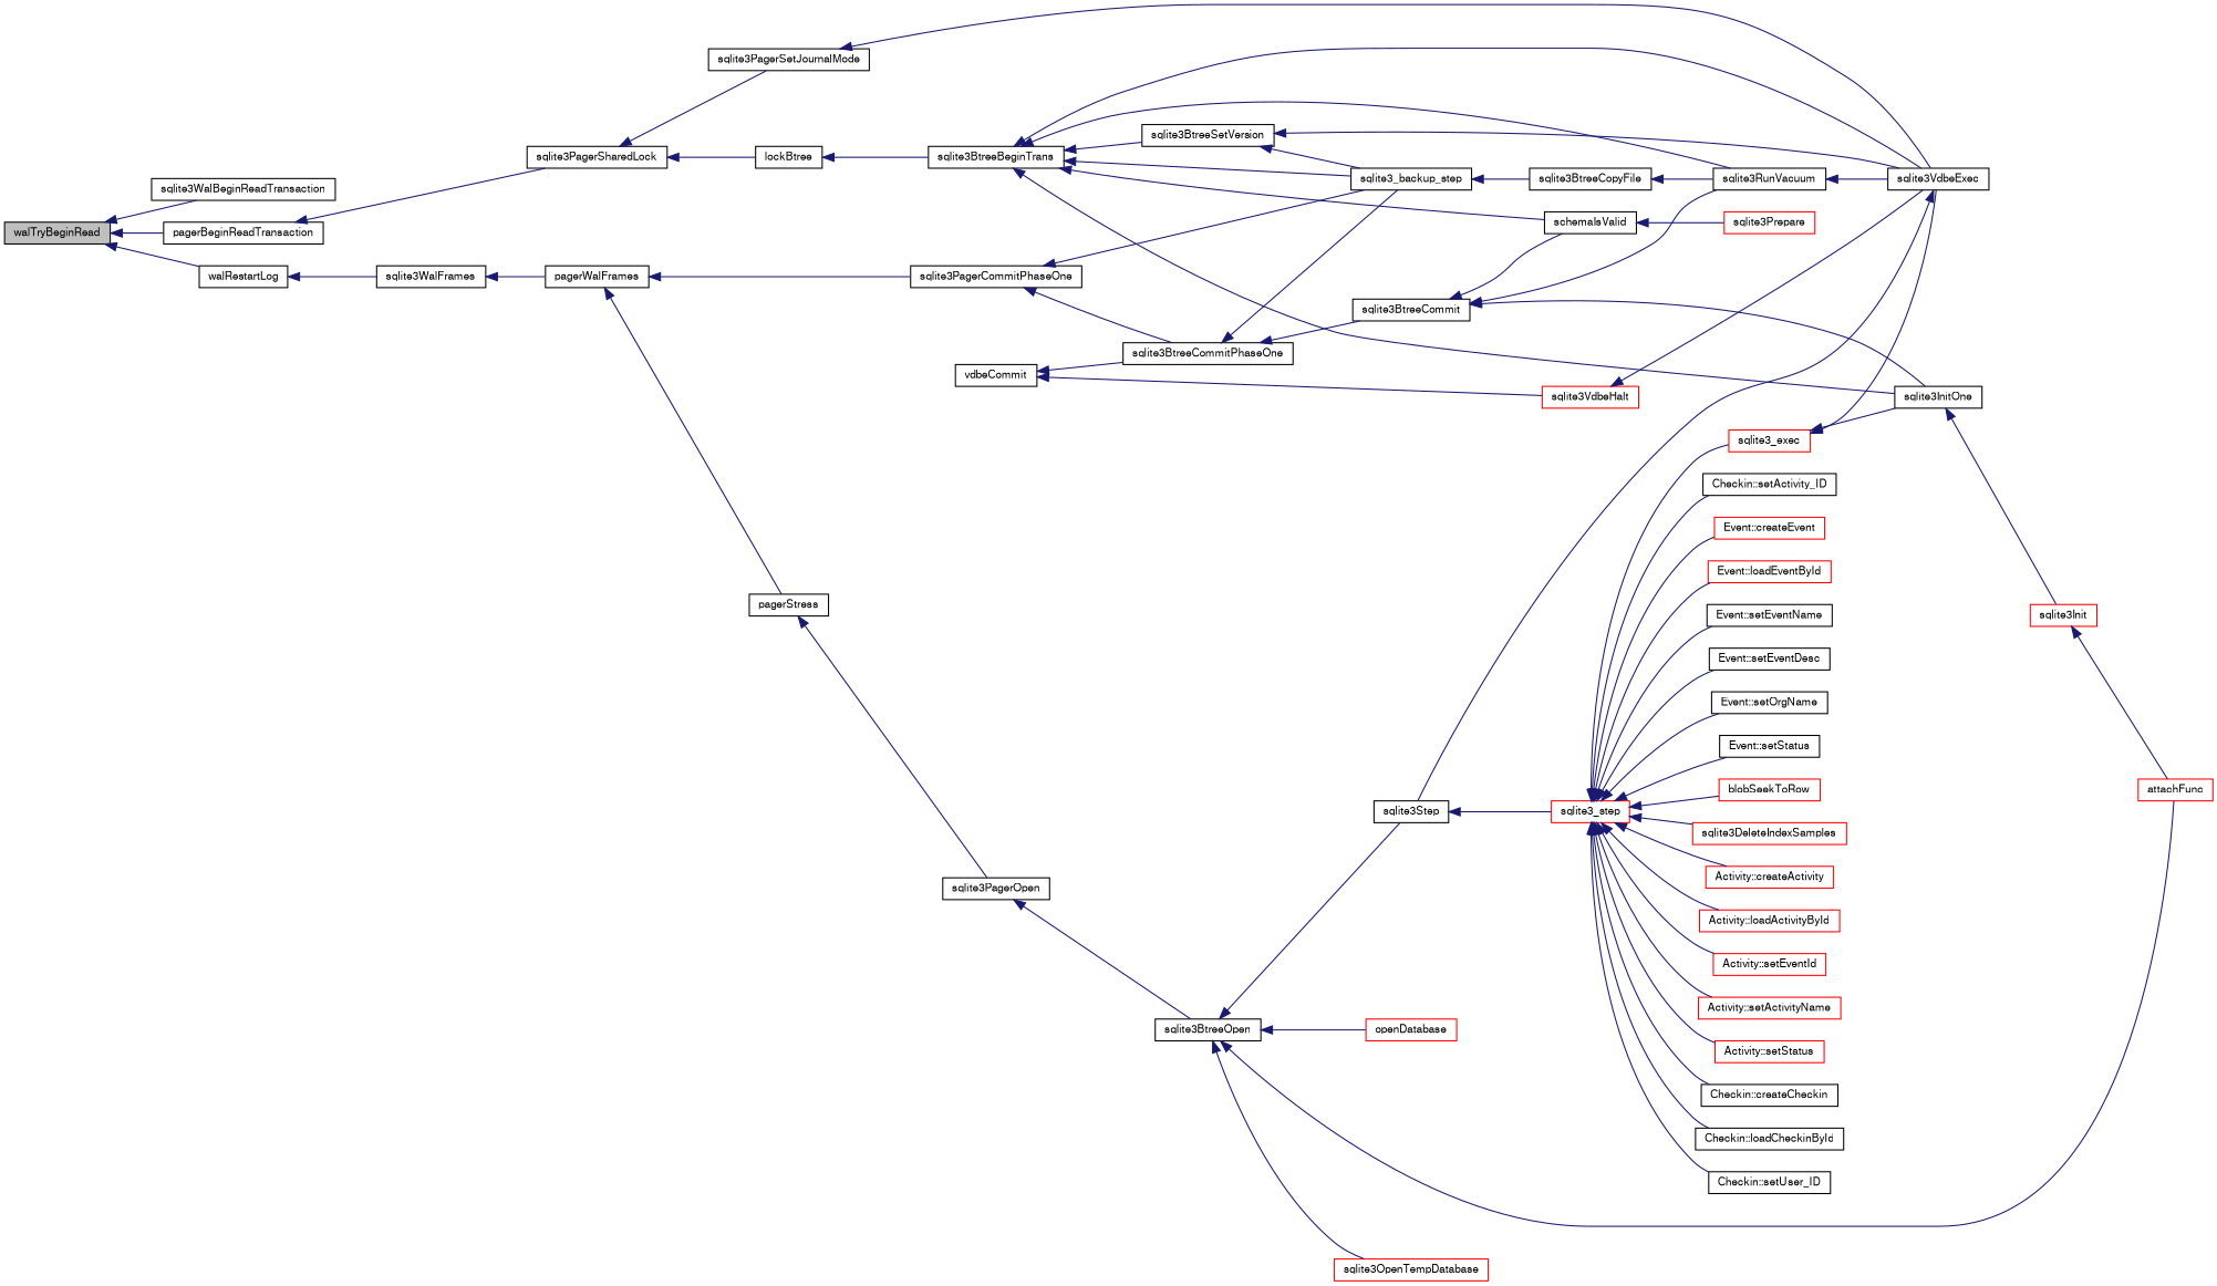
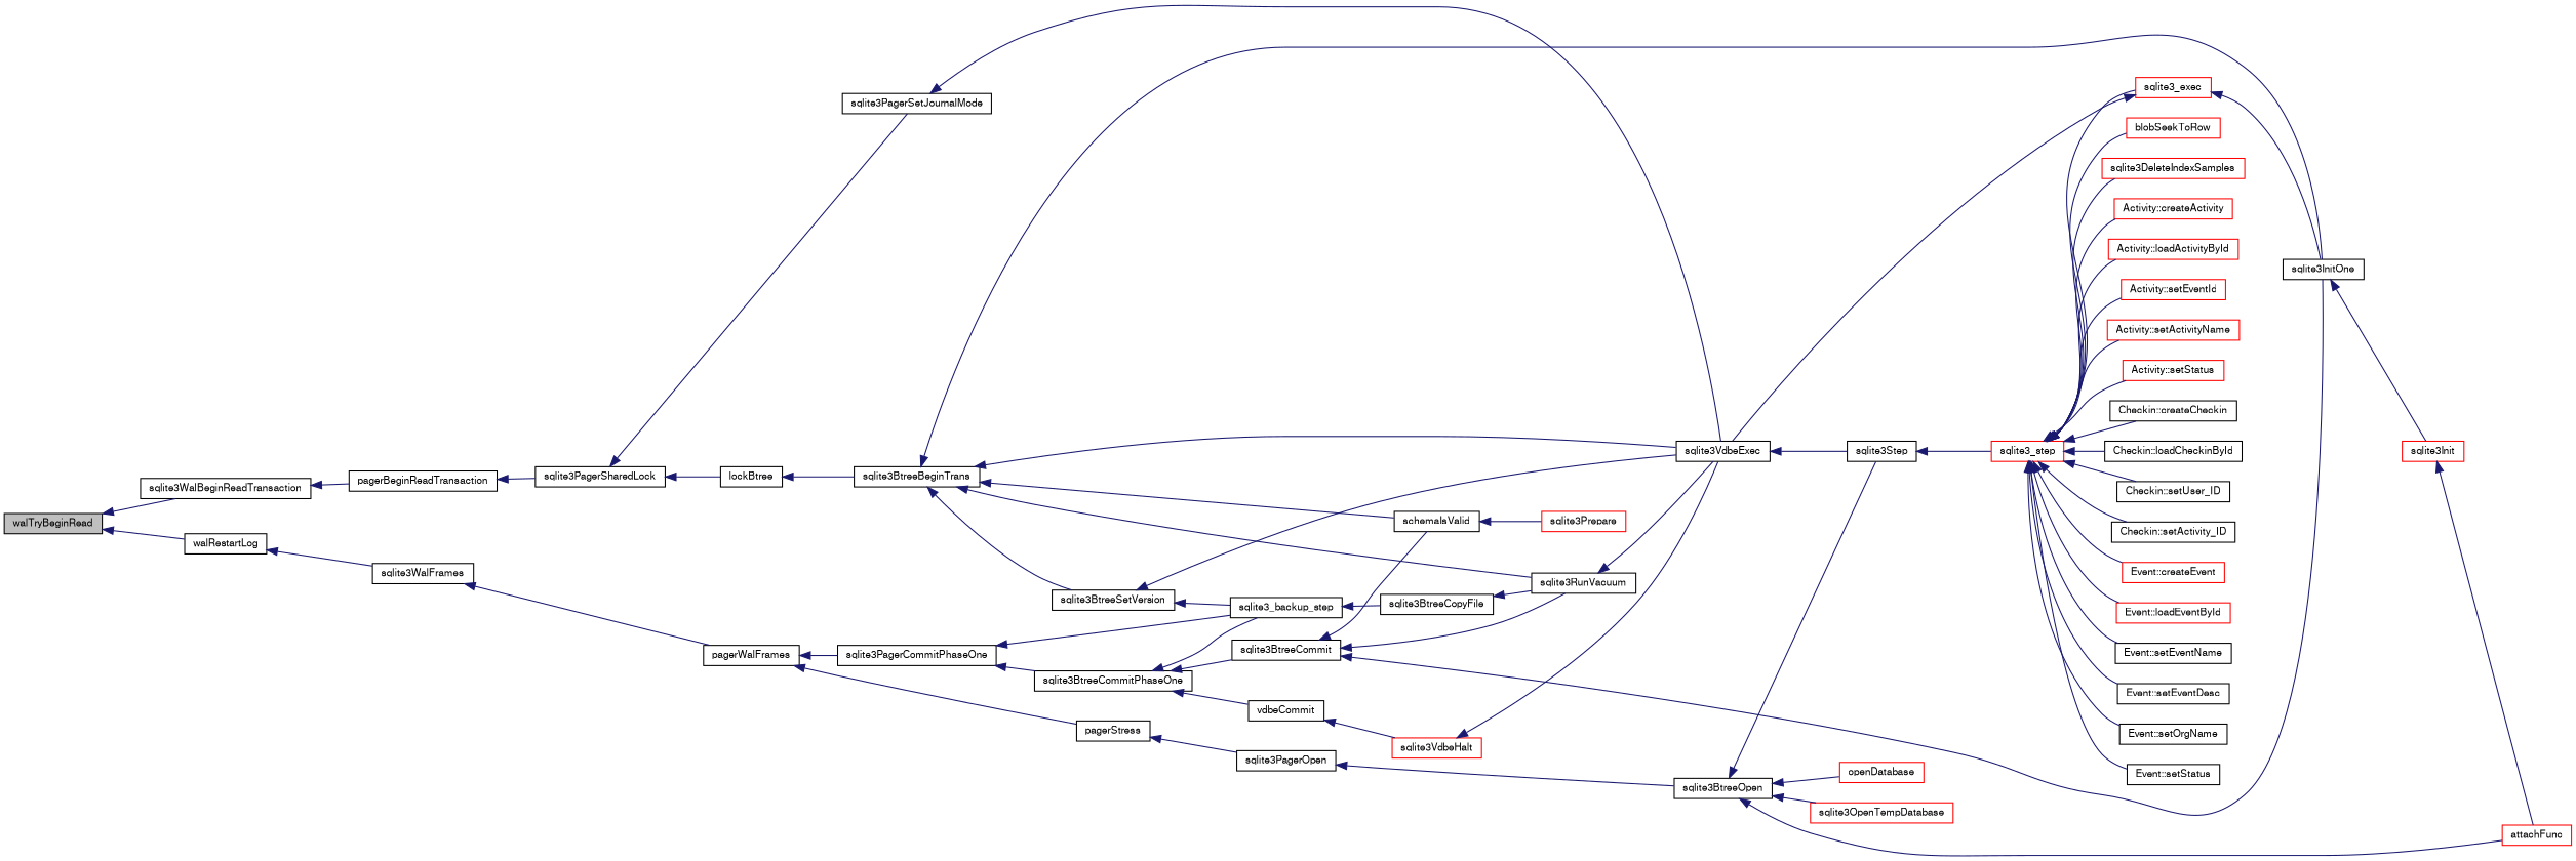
  digraph {
    rankdir=LR
    node [color=black fillcolor=white fontname=FreeSans fontsize=10 shape=record style=filled]
    edge [color=midnightblue dir=back fontname=FreeSans fontsize=10 labelfontname=FreeSans labelfontsize=10 style=solid]
    n1 [fillcolor=grey75 fontcolor=black height=0.2 label=walTryBeginRead width=0.4]
    n2 [height=0.2 label=sqlite3WalBeginReadTransaction width=0.4]
    n3 [height=0.2 label=walRestartLog width=0.4]
    n4 [height=0.2 label=pagerBeginReadTransaction width=0.4]
    n5 [height=0.2 label=sqlite3WalFrames width=0.4]
    n6 [height=0.2 label=sqlite3PagerSharedLock width=0.4]
    n7 [height=0.2 label=sqlite3PagerSetJournalMode width=0.4]
    n8 [height=0.2 label=lockBtree width=0.4]
    n9 [height=0.2 label=sqlite3VdbeExec width=0.4]
    n10 [height=0.2 label=sqlite3BtreeBeginTrans width=0.4]
    n11 [height=0.2 label=sqlite3Step width=0.4]
    n12 [color=red height=0.2 label=sqlite3_step width=0.4]
    n13 [color=red height=0.2 label="Activity::createActivity" width=0.4]
    n14 [color=red height=0.2 label="Activity::loadActivityById" width=0.4]
    n15 [color=red height=0.2 label="Activity::setEventId" width=0.4]
    n16 [color=red height=0.2 label="Activity::setActivityName" width=0.4]
    n17 [color=red height=0.2 label="Activity::setStatus" width=0.4]
    n18 [height=0.2 label="Checkin::createCheckin" width=0.4]
    n19 [height=0.2 label="Checkin::loadCheckinById" width=0.4]
    n20 [height=0.2 label="Checkin::setUser_ID" width=0.4]
    n21 [height=0.2 label="Checkin::setActivity_ID" width=0.4]
    n22 [color=red height=0.2 label="Event::createEvent" width=0.4]
    n23 [color=red height=0.2 label="Event::loadEventById" width=0.4]
    n24 [height=0.2 label="Event::setEventName" width=0.4]
    n25 [height=0.2 label="Event::setEventDesc" width=0.4]
    n26 [height=0.2 label="Event::setOrgName" width=0.4]
    n27 [height=0.2 label="Event::setStatus" width=0.4]
    n28 [color=red height=0.2 label=blobSeekToRow width=0.4]
    n29 [color=red height=0.2 label=sqlite3DeleteIndexSamples width=0.4]
    n30 [color=red height=0.2 label=sqlite3_exec width=0.4]
    n31 [height=0.2 label=sqlite3InitOne width=0.4]
    n32 [color=red height=0.2 label=sqlite3Init width=0.4]
    n33 [color=red height=0.2 label=attachFunc width=0.4]
    n34 [height=0.2 label=sqlite3BtreeSetVersion width=0.4]
    n35 [height=0.2 label=sqlite3_backup_step width=0.4]
    n36 [height=0.2 label=sqlite3RunVacuum width=0.4]
    n37 [height=0.2 label=schemaIsValid width=0.4]
    n38 [height=0.2 label=sqlite3BtreeCopyFile width=0.4]
    n39 [color=red height=0.2 label=sqlite3Prepare width=0.4]
    n40 [height=0.2 label=pagerWalFrames width=0.4]
    n41 [height=0.2 label=pagerStress width=0.4]
    n42 [height=0.2 label=sqlite3PagerCommitPhaseOne width=0.4]
    n43 [height=0.2 label=sqlite3PagerOpen width=0.4]
    n44 [height=0.2 label=sqlite3BtreeCommitPhaseOne width=0.4]
    n45 [height=0.2 label=sqlite3BtreeOpen width=0.4]
    n46 [color=red height=0.2 label=sqlite3OpenTempDatabase width=0.4]
    n47 [color=red height=0.2 label=openDatabase width=0.4]
    n48 [height=0.2 label=sqlite3BtreeCommit width=0.4]
    n49 [height=0.2 label=vdbeCommit width=0.4]
    n50 [color=red height=0.2 label=sqlite3VdbeHalt width=0.4]
    n1 -> n2
    n1 -> n3
-   n1 -> n4
+   n2 -> n4
    n3 -> n5
    n4 -> n6
    n5 -> n40
    n6 -> n7
    n6 -> n8
    n7 -> n9
    n8 -> n10
    n9 -> n11
    n10 -> n9
    n10 -> n31
    n10 -> n34
-   n10 -> n35
    n10 -> n36
    n10 -> n37
    n11 -> n12
    n12 -> n13
    n12 -> n14
    n12 -> n15
    n12 -> n16
    n12 -> n17
    n12 -> n18
    n12 -> n19
    n12 -> n20
    n12 -> n21
    n12 -> n22
    n12 -> n23
    n12 -> n24
    n12 -> n25
    n12 -> n26
    n12 -> n27
    n12 -> n28
    n12 -> n29
    n12 -> n30
    n30 -> n9
    n30 -> n31
    n31 -> n32
    n32 -> n33
    n34 -> n9
    n34 -> n35
    n35 -> n38
    n36 -> n9
    n37 -> n39
    n38 -> n36
    n40 -> n41
    n40 -> n42
    n41 -> n43
    n42 -> n35
    n42 -> n44
    n43 -> n45
    n44 -> n35
    n44 -> n48
-   n49 -> n44
+   n44 -> n49
    n45 -> n11
    n45 -> n33
    n45 -> n46
    n45 -> n47
    n48 -> n31
    n48 -> n36
    n48 -> n37
    n49 -> n50
    n50 -> n9
  }
